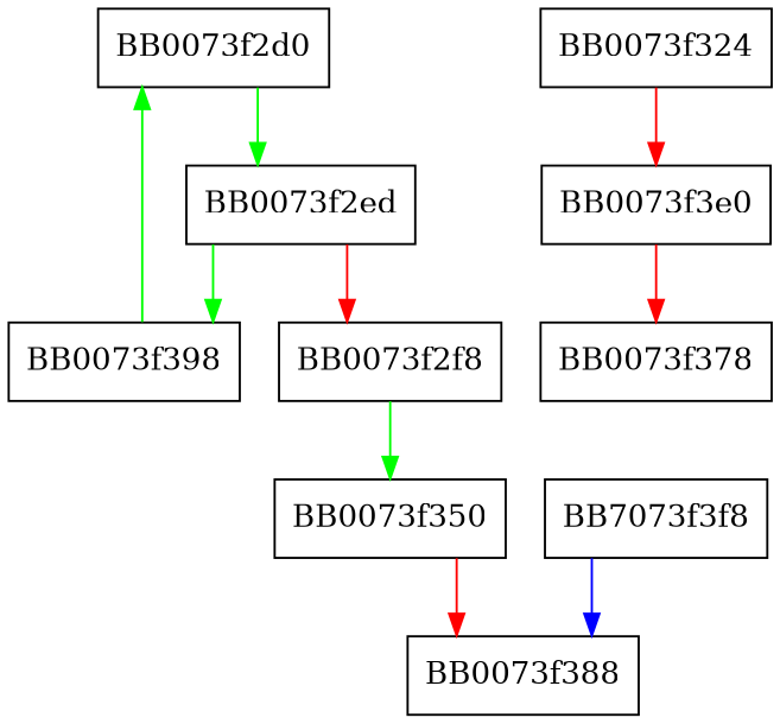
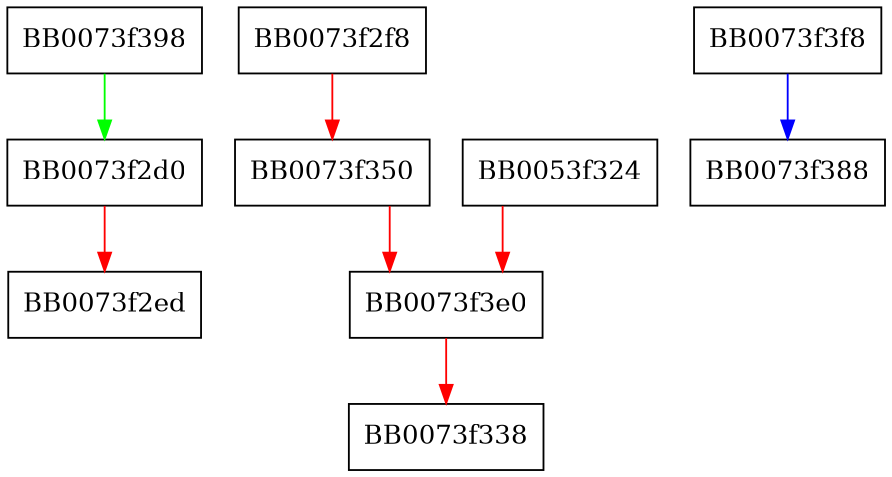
  digraph {
    splines=ortho
    node [shape=box]
    edge [color=red]
    BB0073f2d0
    BB0073f2ed
    BB0073f398
    BB0073f2f8
    BB0073f350
    BB0073f388
-   BB0073f3f8 [label=BB7073f3f8]
-   BB0073f324
+   BB0073f3f8
+   BB0073f324 [label=BB0053f324]
    BB0073f3e0
-   BB0073f338 [label=BB0073f378]
-   BB0073f2d0 -> BB0073f2ed [color=green]
-   BB0073f2ed -> BB0073f398 [color=green]
-   BB0073f2ed -> BB0073f2f8
+   BB0073f338
+   BB0073f2d0 -> BB0073f2ed
    BB0073f398 -> BB0073f2d0 [color=green]
-   BB0073f2f8 -> BB0073f350 [color=green]
-   BB0073f350 -> BB0073f388
+   BB0073f2f8 -> BB0073f350
+   BB0073f350 -> BB0073f3e0
    BB0073f3f8 -> BB0073f388 [color=blue]
    BB0073f324 -> BB0073f3e0
    BB0073f3e0 -> BB0073f338
  }
